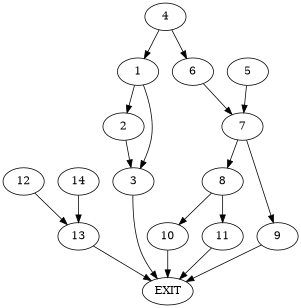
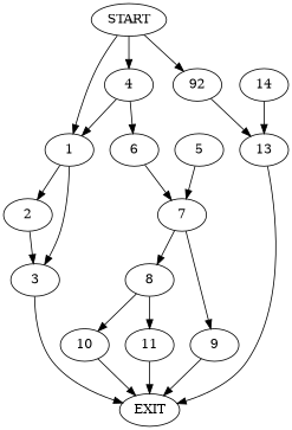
  digraph {
+   n1 [label=START]
    1
    4
-   12
+   12 [label=92]
    2
    3
    6
    13
    n9 [label=EXIT]
    5
    7
    8
    9
    10
    11
    14
+   n1 -> 1
+   n1 -> 4
+   n1 -> 12
    1 -> 2
    1 -> 3
    4 -> 1
    4 -> 6
    12 -> 13
    2 -> 3
    3 -> n9
    6 -> 7
    13 -> n9
    5 -> 7
    7 -> 8
    7 -> 9
    8 -> 10
    8 -> 11
    9 -> n9
    10 -> n9
    11 -> n9
    14 -> 13
  }
